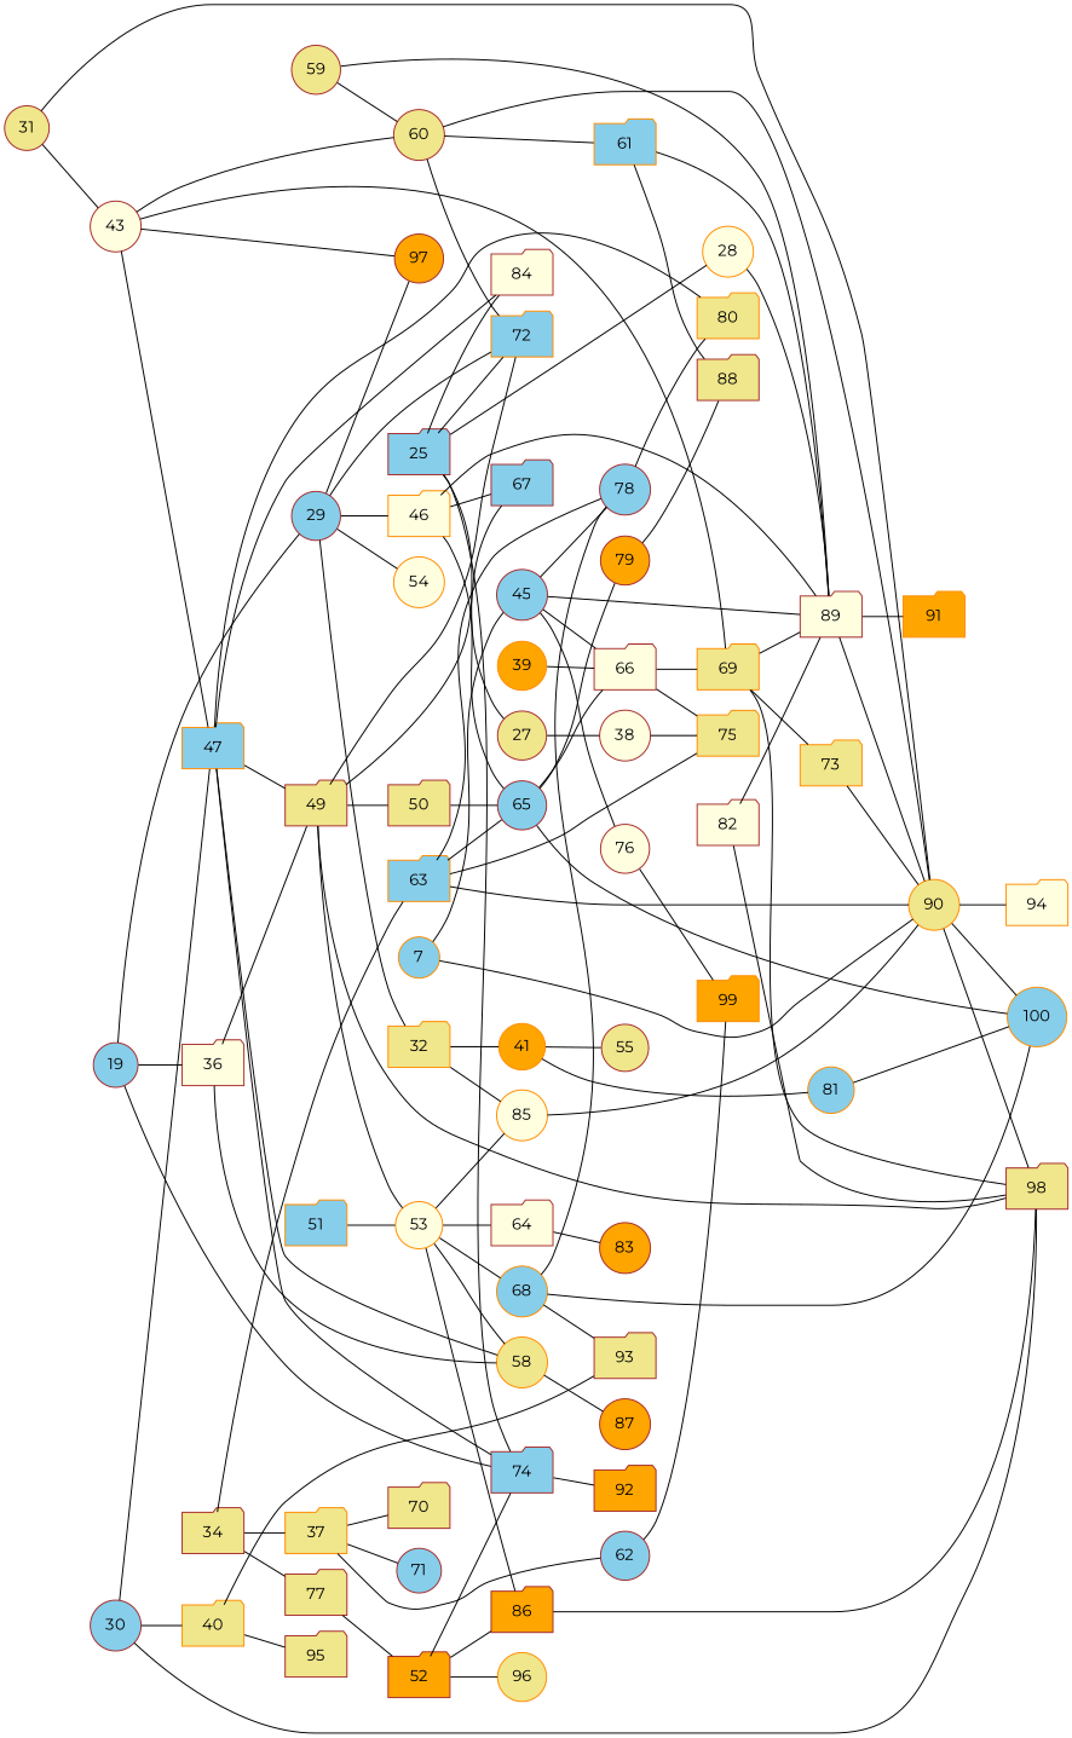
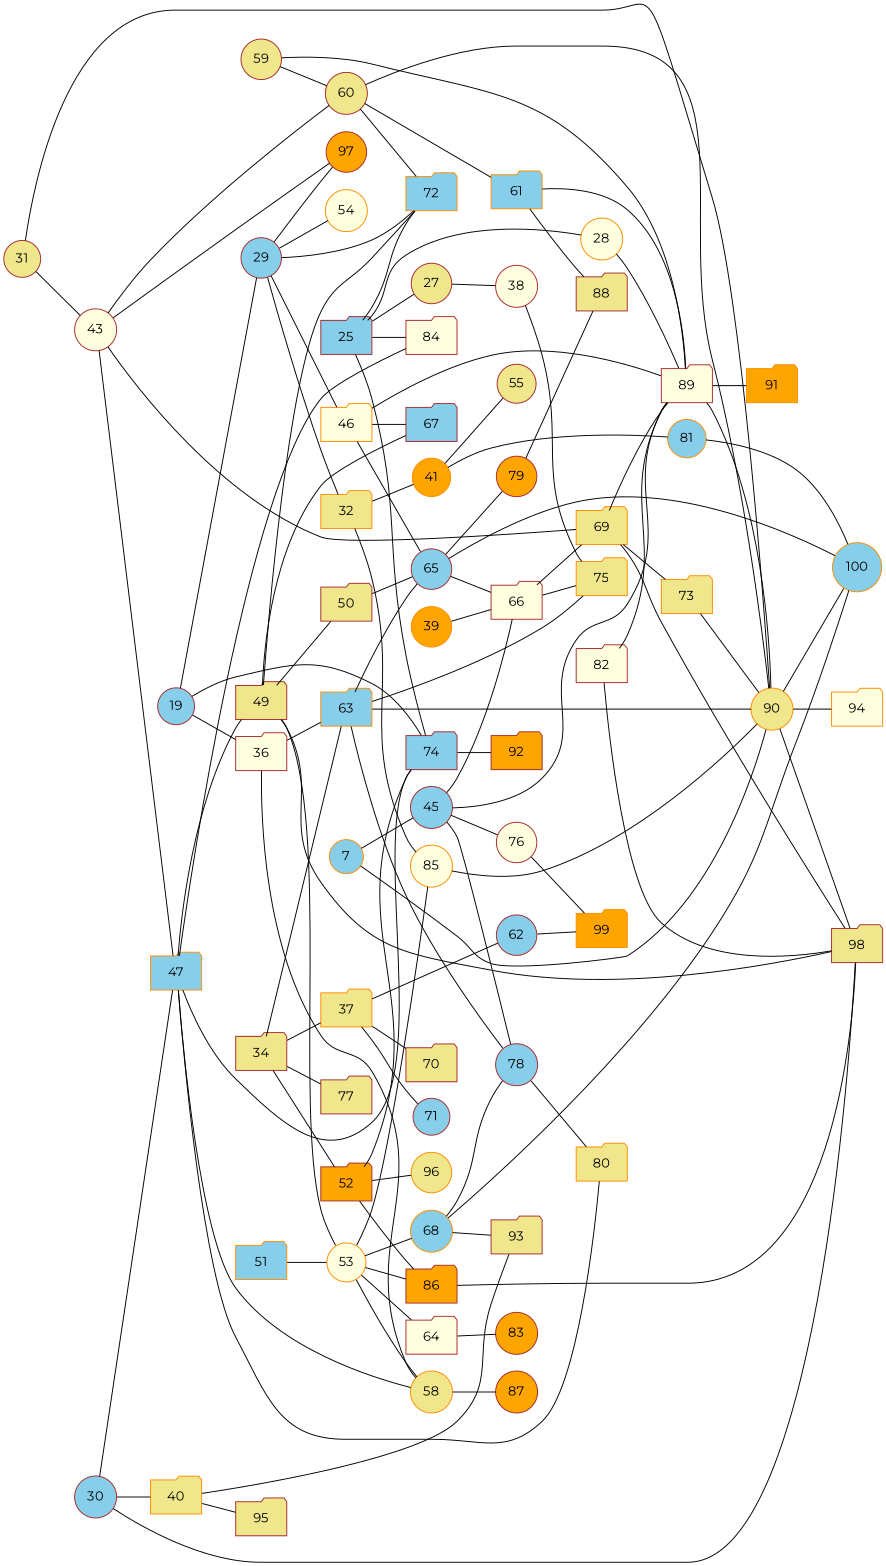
  graph {
    fontname=Montserrat
    rankdir=LR
    node [color=brown fillcolor=khaki fontname=Montserrat shape=folder style=filled]
    edge [fontname=Montserrat]
    7 [color=darkorange fillcolor=skyblue shape=circle]
    45 [fillcolor=skyblue shape=circle]
    90 [color=darkorange shape=circle super="+9+44"]
    89 [fillcolor=lightyellow super="+42+57"]
    66 [fillcolor=lightyellow super="+13"]
    76 [fillcolor=lightyellow shape=circle]
    78 [fillcolor=skyblue shape=circle]
    98 [super="+2+12"]
    100 [color=darkorange fillcolor=skyblue shape=circle]
    94 [color=darkorange fillcolor=lightyellow]
    n11 [fillcolor=skyblue label=19 shape=circle]
    29 [fillcolor=skyblue shape=circle]
    36 [fillcolor=lightyellow super="+11"]
    74 [fillcolor=skyblue super="+15"]
    72 [color=darkorange fillcolor=skyblue]
    32 [color=darkorange]
    46 [color=darkorange fillcolor=lightyellow]
    54 [color=darkorange fillcolor=lightyellow shape=circle]
    97 [fillcolor=orange shape=circle super="+48"]
    63 [color=darkorange fillcolor=skyblue super="+8"]
    58 [color=darkorange shape=circle]
    92 [fillcolor=orange]
    25 [fillcolor=skyblue super="+16+18"]
    27 [shape=circle]
    28 [color=darkorange fillcolor=lightyellow shape=circle super="+21"]
    84 [fillcolor=lightyellow]
    38 [fillcolor=lightyellow shape=circle]
    75 [color=darkorange super="+24"]
    91 [color=darkorange fillcolor=orange]
    41 [color=darkorange fillcolor=orange shape=circle]
    85 [color=darkorange fillcolor=lightyellow shape=circle]
    65 [fillcolor=skyblue shape=circle super="+56"]
    67 [fillcolor=skyblue]
    30 [fillcolor=skyblue shape=circle]
    40 [color=darkorange]
    47 [color=darkorange fillcolor=skyblue super="+33+26"]
    93
    95
    49 [super="+19"]
    80 [color=darkorange]
    43 [fillcolor=lightyellow shape=circle super="+5"]
    60 [shape=circle]
    69 [color=darkorange super="+1"]
    31 [shape=circle]
    55 [shape=circle]
    81 [color=darkorange fillcolor=skyblue shape=circle]
    34 [super="+17+22"]
    37 [color=darkorange]
    52 [fillcolor=orange]
    77
    62 [fillcolor=skyblue shape=circle]
    70
    71 [fillcolor=skyblue shape=circle]
    86 [fillcolor=orange super="+35"]
    96 [color=darkorange shape=circle]
    87 [fillcolor=orange shape=circle]
    99 [color=darkorange fillcolor=orange]
    39 [color=darkorange fillcolor=orange shape=circle]
    61 [color=darkorange fillcolor=skyblue]
    73 [color=darkorange]
    79 [fillcolor=orange shape=circle]
    50
    53 [color=darkorange fillcolor=lightyellow shape=circle super="+23"]
    64 [fillcolor=lightyellow]
    68 [color=darkorange fillcolor=skyblue shape=circle]
    51 [color=darkorange fillcolor=skyblue]
    83 [fillcolor=orange shape=circle]
    59 [shape=circle]
    88
    82 [fillcolor=lightyellow]
    7 -- 45
    7 -- 90
    45 -- 89
    45 -- 66
    45 -- 76
    45 -- 78
    90 -- 98 [weight=2]
    90 -- 100
    90 -- 94
    89 -- 90 [weight=2]
    89 -- 91
    66 -- 75
    66 -- 69
    76 -- 99
    78 -- 80
    n11 -- 29
    n11 -- 36 [weight=2]
    n11 -- 74
    29 -- 72
    29 -- 32
    29 -- 46
    29 -- 54
    29 -- 97 [weight=2]
-   36 -- 49
+   36 -- 63
    36 -- 58
    74 -- 92
    32 -- 41
    32 -- 85
    46 -- 89
    46 -- 65
    46 -- 67
    63 -- 90 [weight=3]
    63 -- 78
    63 -- 75
    63 -- 65 [weight=2]
    58 -- 87
    25 -- 74
    25 -- 72
    25 -- 27
    25 -- 28
    25 -- 84
    27 -- 38
    28 -- 89
    38 -- 75
    41 -- 55
    41 -- 81
    85 -- 90
    65 -- 66
    65 -- 100
    65 -- 79
    30 -- 98
    30 -- 40
    30 -- 47
    40 -- 93
    40 -- 95
    47 -- 74
    47 -- 58
    47 -- 84
    47 -- 49
    47 -- 80
    49 -- 98
    49 -- 72
    49 -- 67
    49 -- 50
    49 -- 53
    43 -- 97
    43 -- 47 [weight=2]
    43 -- 60
    43 -- 69
    60 -- 90
    60 -- 72
    60 -- 61
    69 -- 89
    69 -- 98
    69 -- 73
    31 -- 90
    31 -- 43
    81 -- 100
    34 -- 63
    34 -- 37
-   77 -- 52
+   34 -- 52
    34 -- 77
    37 -- 62
    37 -- 70
    37 -- 71
    52 -- 74
    52 -- 86 [weight=2]
    52 -- 96
    62 -- 99
    86 -- 98
    39 -- 66
    61 -- 89
    61 -- 88
    73 -- 90
    79 -- 88
    50 -- 65
    53 -- 58
    53 -- 85
    53 -- 86
    53 -- 64
    53 -- 68
    64 -- 83
    68 -- 78
    68 -- 100
    68 -- 93
    51 -- 53
    59 -- 89
    59 -- 60
    82 -- 89
    82 -- 98
  }
